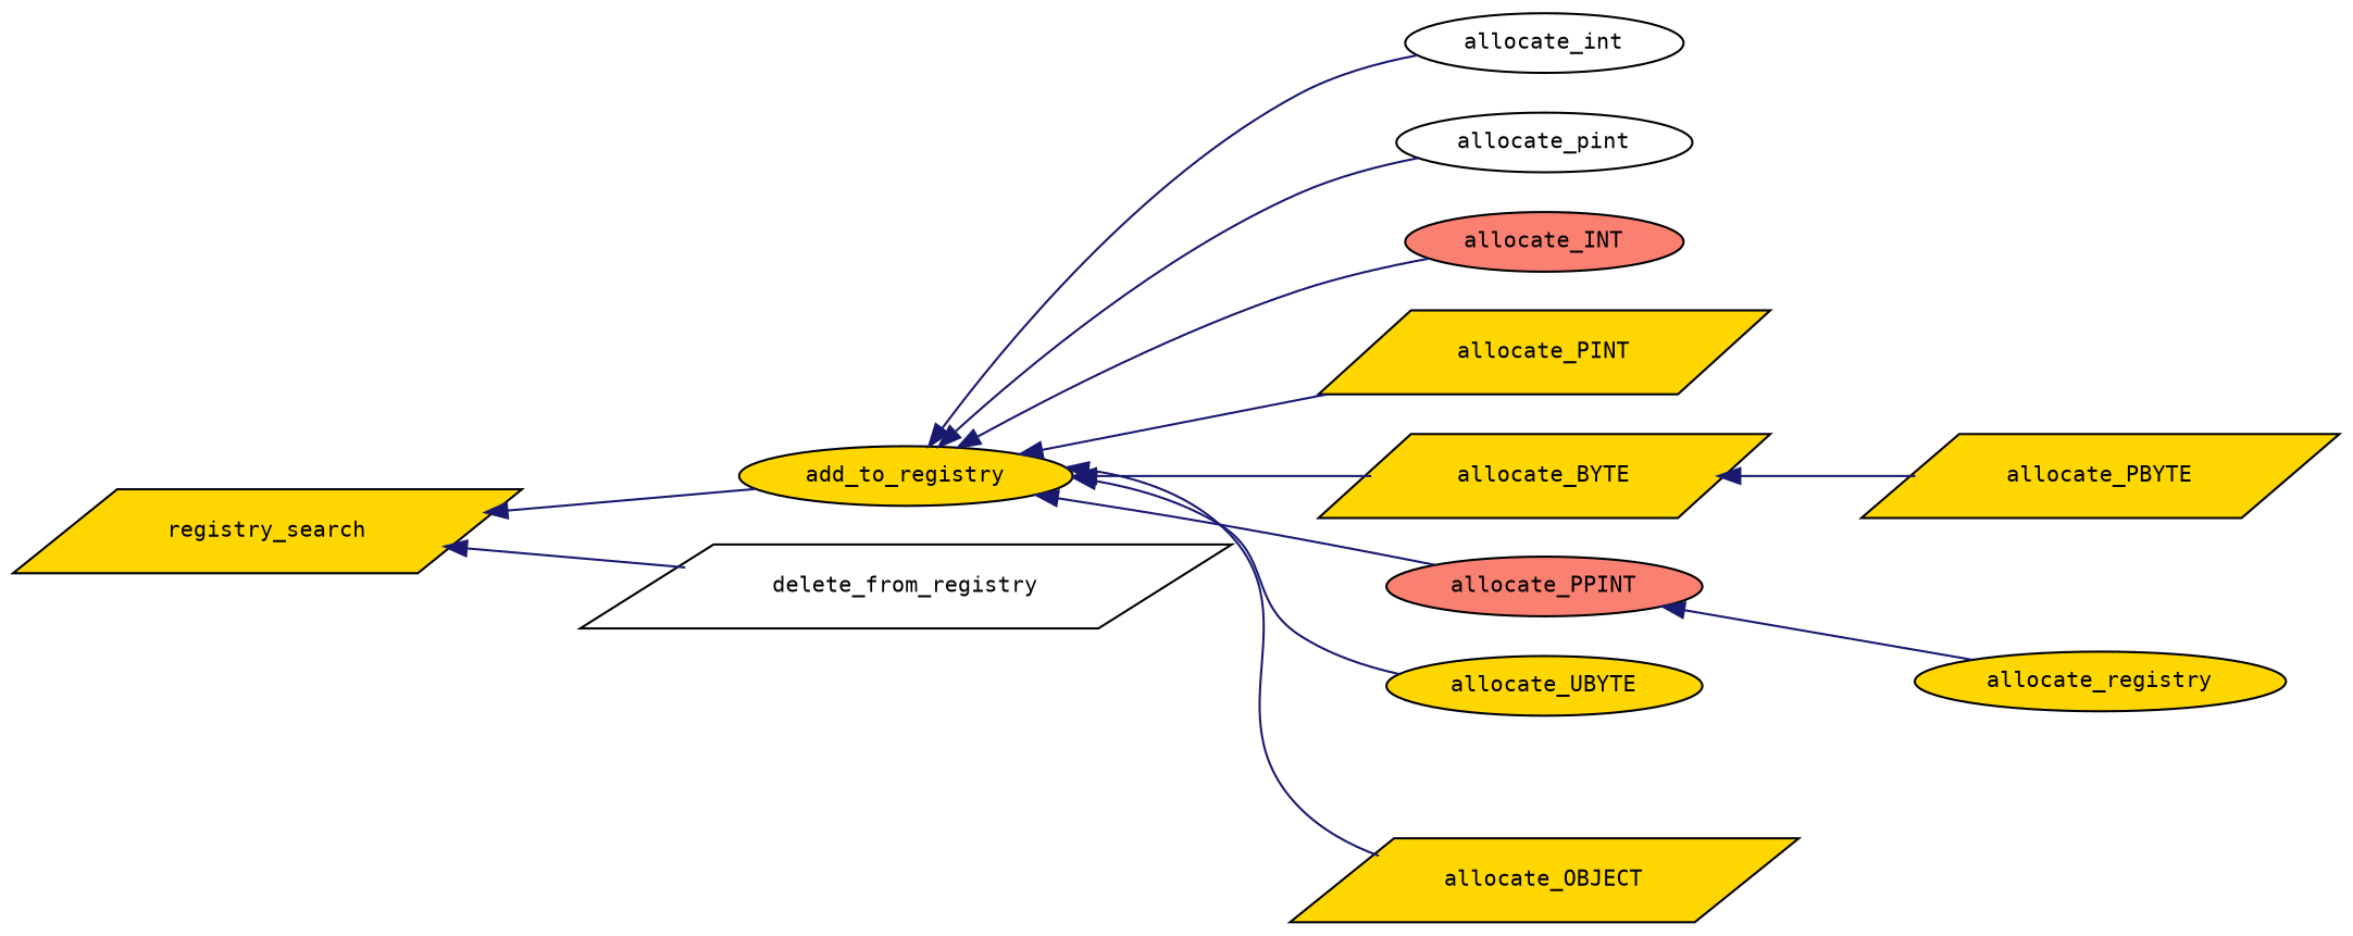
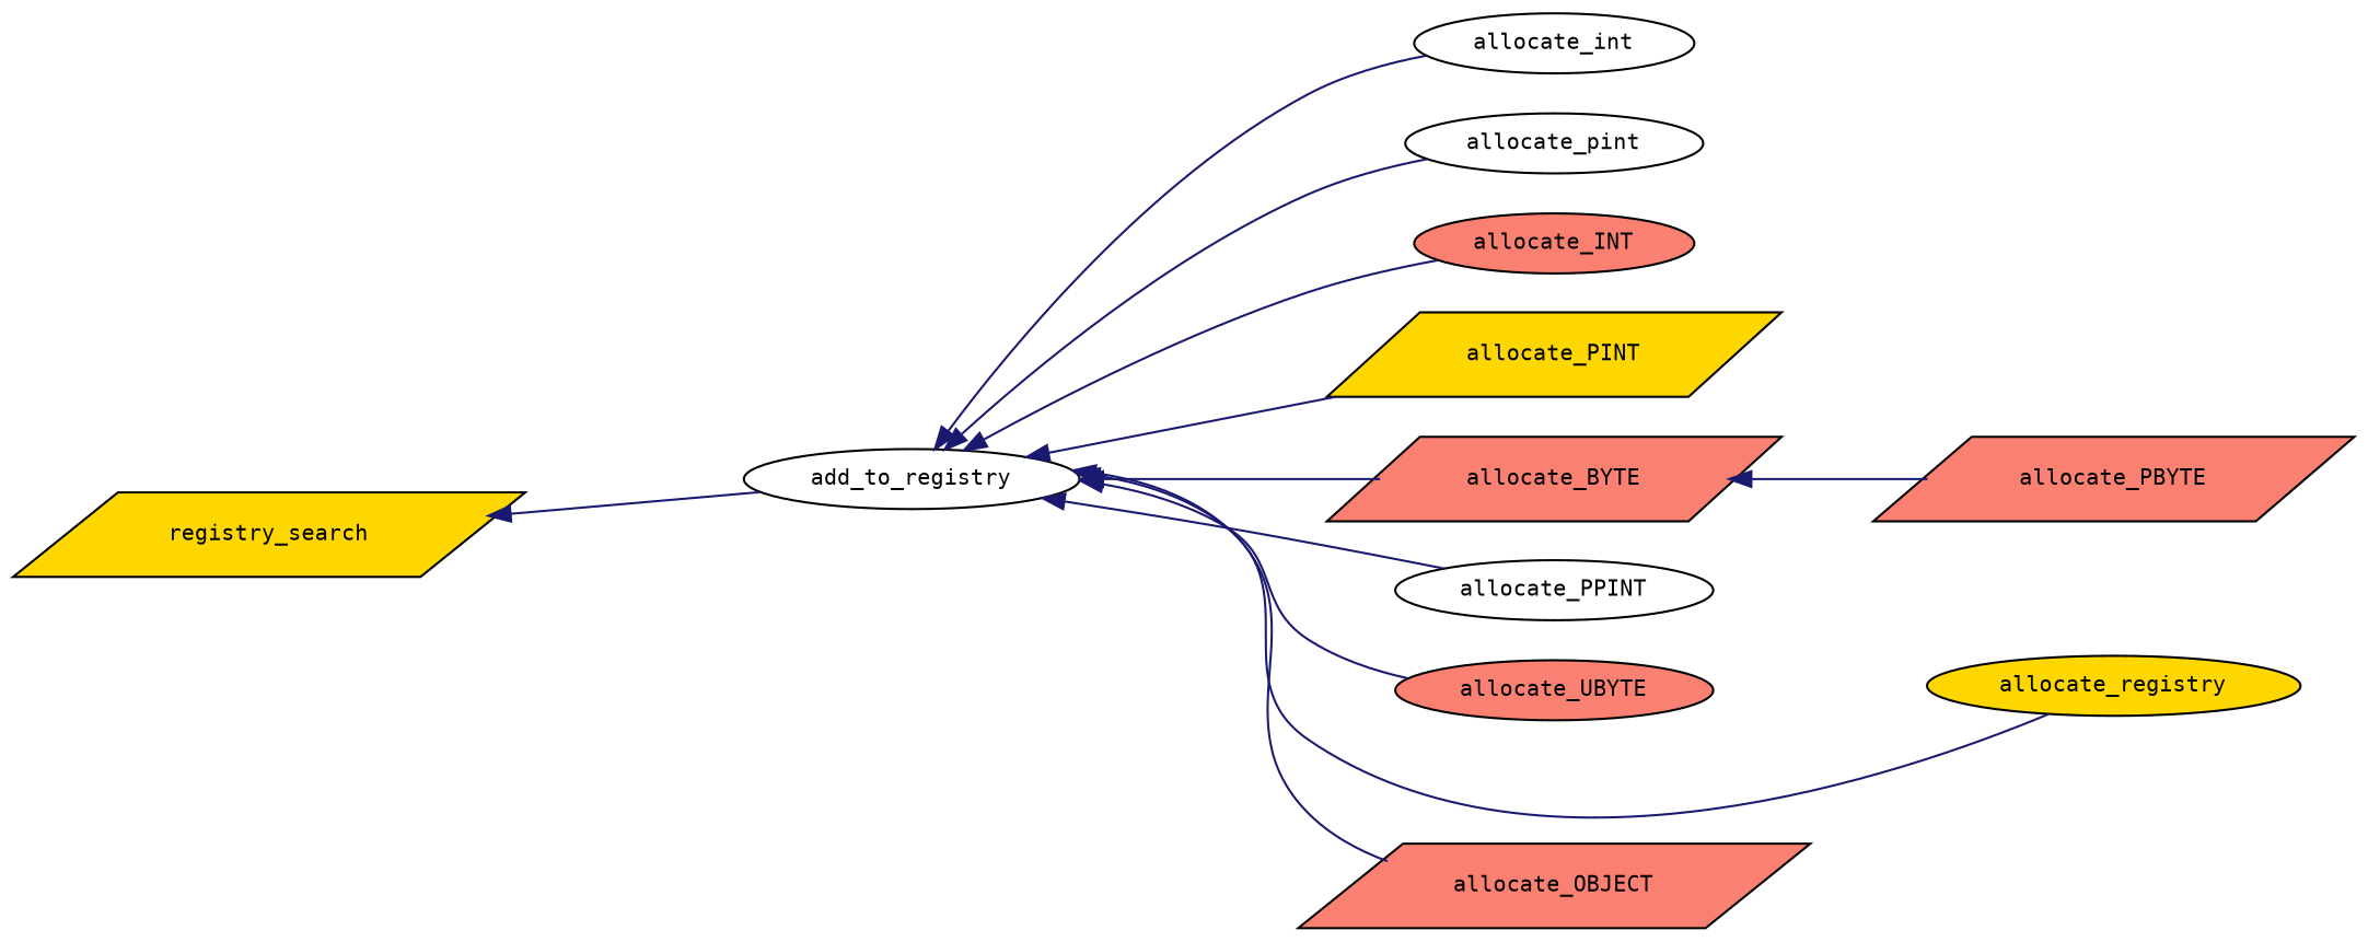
  digraph {
    fontname="DejaVu Sans Mono"
    rankdir=LR
    node [color=black fillcolor=salmon fontname="DejaVu Sans Mono" fontsize=10 shape=ellipse style=filled]
    edge [color=midnightblue dir=back fontname="DejaVu Sans Mono" fontsize=10 labelfontname=Helvetica labelfontsize=10 style=solid]
    n1 [fillcolor=gold fontcolor=black height=0.2 label=registry_search shape=parallelogram width=0.4]
-   n2 [fillcolor=gold height=0.2 label=add_to_registry width=0.4]
-   n3 [fillcolor=white height=0.2 label=delete_from_registry shape=parallelogram width=0.4]
+   n2 [fillcolor=white height=0.2 label=add_to_registry width=0.4]
    n4 [fillcolor=white height=0.2 label=allocate_int width=0.4]
    n5 [fillcolor=white height=0.2 label=allocate_pint width=0.4]
    n6 [height=0.2 label=allocate_INT width=0.4]
    n7 [fillcolor=gold height=0.2 label=allocate_PINT shape=parallelogram width=0.4]
-   n8 [height=0.2 label=allocate_PPINT width=0.4]
-   n9 [fillcolor=gold height=0.2 label=allocate_BYTE shape=parallelogram width=0.4]
-   n10 [fillcolor=gold height=0.2 label=allocate_UBYTE width=0.4]
+   n8 [fillcolor=white height=0.2 label=allocate_PPINT width=0.4]
+   n9 [height=0.2 label=allocate_BYTE shape=parallelogram width=0.4]
+   n10 [height=0.2 label=allocate_UBYTE width=0.4]
    n11 [fillcolor=gold height=0.2 label=allocate_registry width=0.4]
-   n12 [fillcolor=gold height=0.2 label=allocate_OBJECT shape=parallelogram width=0.4]
-   n13 [fillcolor=gold height=0.2 label=allocate_PBYTE shape=parallelogram width=0.4]
+   n12 [height=0.2 label=allocate_OBJECT shape=parallelogram width=0.4]
+   n13 [height=0.2 label=allocate_PBYTE shape=parallelogram width=0.4]
    n1 -> n2
-   n1 -> n3
    n2 -> n4
    n2 -> n5
    n2 -> n6
    n2 -> n7
    n2 -> n8
    n2 -> n9
    n2 -> n10
-   n8 -> n11
+   n2 -> n11
    n2 -> n12
    n9 -> n13
  }
